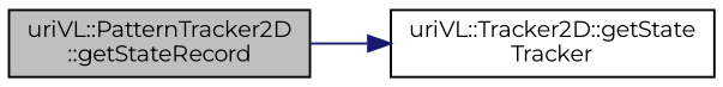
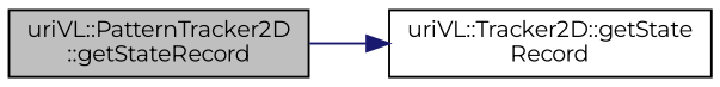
  digraph {
    rankdir=LR
    fontname=Montserrat
    node [color=black fontname=Montserrat fontsize=10 shape=record style=filled]
    n1 [fillcolor=grey75 fontcolor=black height=0.2 label="uriVL::PatternTracker2D\l::getStateRecord" width=0.4]
-   n2 [fillcolor=white height=0.2 label="uriVL::Tracker2D::getState\lTracker" width=0.4]
+   n2 [fillcolor=white height=0.2 label="uriVL::Tracker2D::getState\lRecord" width=0.4]
    n1 -> n2 [color=midnightblue fontname=Montserrat fontsize=10 labelfontname=Helvetica labelfontsize=10 style=solid]
  }
